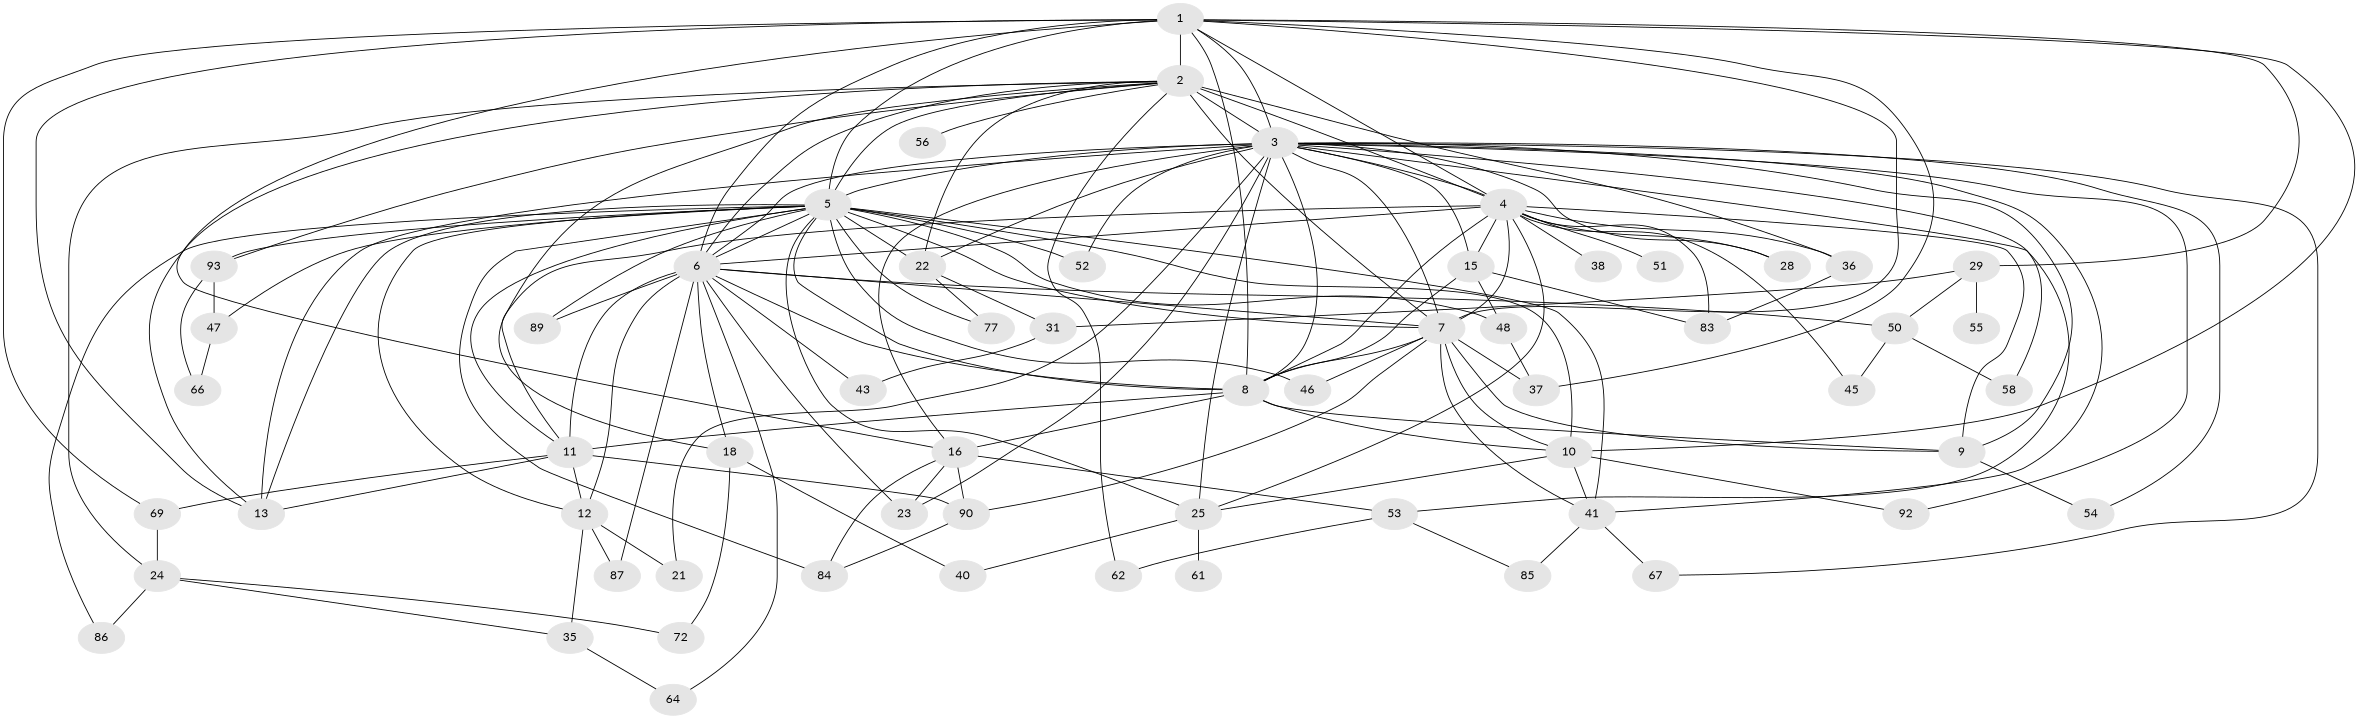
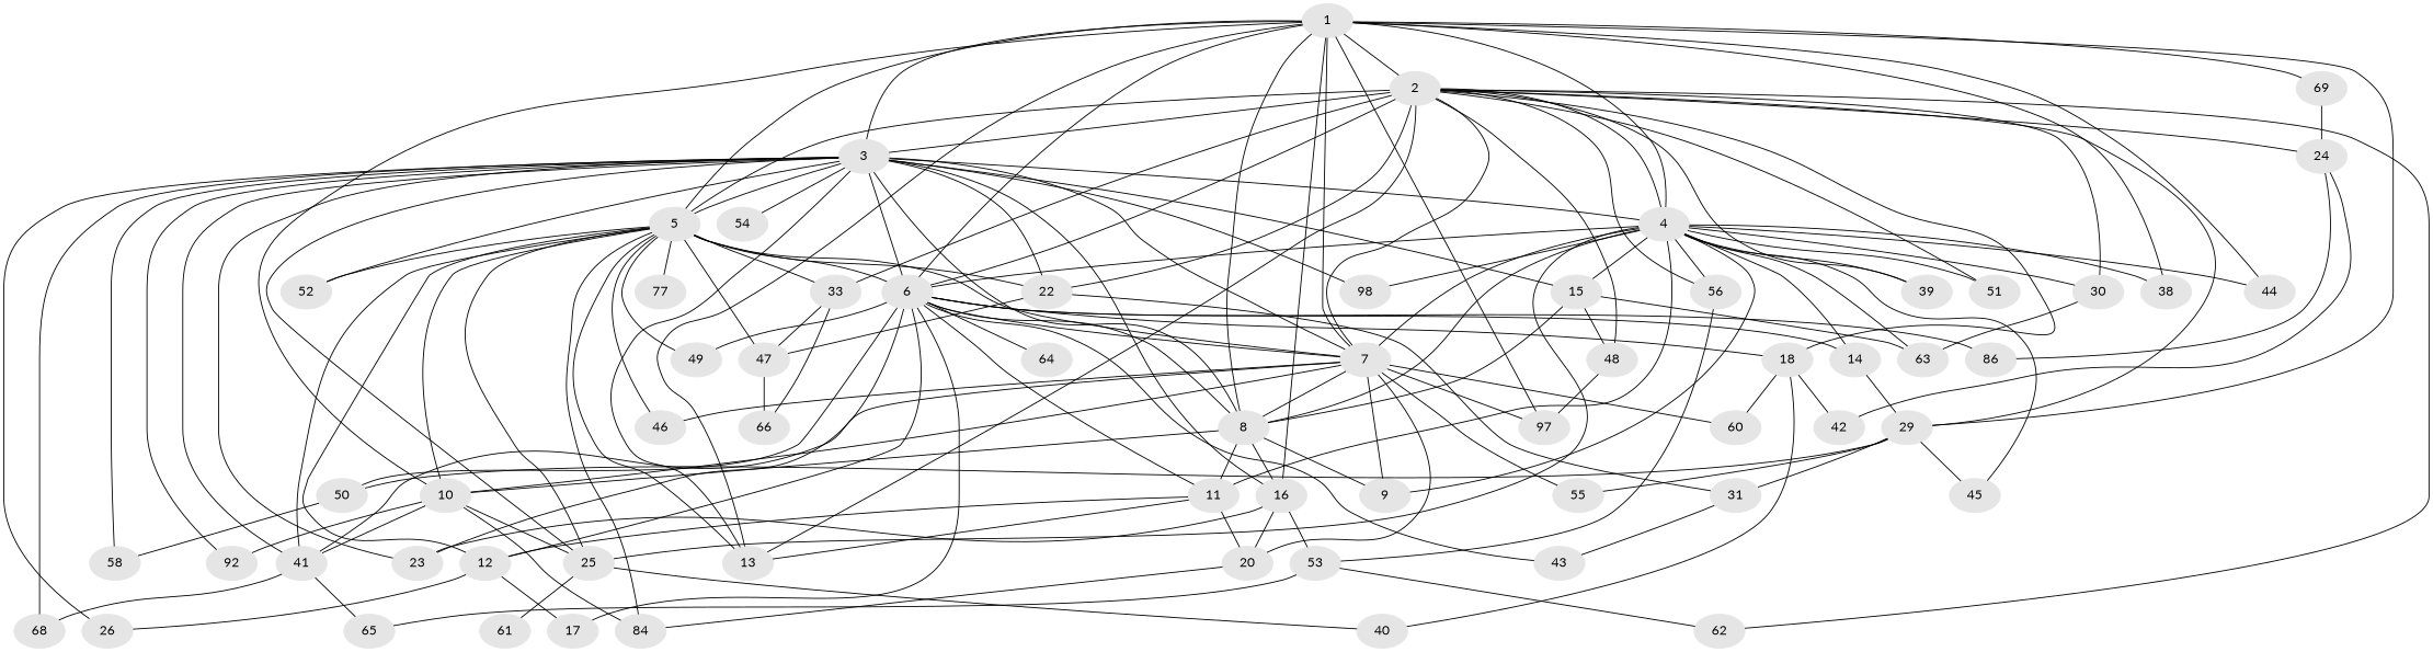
  graph {
    fontname=Lato
    node [color=gray90 fontname=Lato style=filled]
    edge [fontname=Lato weight=1.0]
    1
    2
    3
    4
    5
    6
    7
    8
    10
    13
    16
    n12 [label=69]
    29
-   37
+   37 [label=97]
    38
+   44
    18
    22
    24
-   33 [label=93]
-   36
+   33
+   36 [label=30]
+   39
    51
    56
    62
    9
    15
-   21
+   21 [label=26]
    23
    25
-   28
+   28 [label=98]
    n32 [label=92]
    41
    52
    53
    54
    58
-   67
+   67 [label=68]
    11
+   14
    45
-   63 [label=83]
+   63
    12
    n44 [label=84]
    46
    47
    48
-   49 [label=89]
+   49
    n49 [label=77]
-   17 [label=87]
+   17
    n51 [label=86]
    43
    50
    64
-   20 [label=90]
+   20
    55
+   60
    31
    40
-   42 [label=72]
-   35
+   42
    66
    61
-   65 [label=85]
+   65
    1 -- 2 [weight=9.0]
    1 -- 3 [weight=5.0]
    1 -- 4 [weight=3.0]
    1 -- 5 [weight=2.0]
    1 -- 6 [weight=3.0]
    1 -- 7 [weight=3.0]
    1 -- 8 [weight=2.0]
    1 -- 10
    1 -- 13
    1 -- 16
    1 -- n12
    1 -- 29
    1 -- 37
+   1 -- 38
+   1 -- 44
    2 -- 3 [weight=3.0]
    2 -- 4
    2 -- 5 [weight=3.0]
    2 -- 6
    2 -- 7
    2 -- 13
+   2 -- 29
    2 -- 18
    2 -- 22
    2 -- 24
    2 -- 33
    2 -- 36
+   2 -- 39
+   2 -- 51
    2 -- 56
    2 -- 62
    3 -- 4 [weight=2.0]
    3 -- 5 [weight=3.0]
    3 -- 6 [weight=2.0]
    3 -- 7 [weight=2.0]
    3 -- 8 [weight=3.0]
    3 -- 13
    3 -- 16
    3 -- 22
-   3 -- 9
    3 -- 15
    3 -- 21 [weight=2.0]
    3 -- 23
    3 -- 25 [weight=2.0]
    3 -- 28
    3 -- n32
    3 -- 41
    3 -- 52
-   3 -- 53
+   56 -- 53
    3 -- 54
    3 -- 58
    3 -- 67
    4 -- 6
    4 -- 7
    4 -- 8
    4 -- 38
+   4 -- 44
    4 -- 36
+   4 -- 39
    4 -- 51
+   4 -- 56
    4 -- 9
    4 -- 15
    4 -- 25
    4 -- 28
    4 -- 11 [weight=2.0]
+   4 -- 14
    4 -- 45
    4 -- 63
    5 -- 6
    5 -- 7
-   5 -- 8
    5 -- 10
    5 -- 13
    5 -- 22
    5 -- 33
    5 -- 25
    5 -- 41
    5 -- 52
-   5 -- 11
    5 -- 12
    5 -- n44 [weight=2.0]
    5 -- 46
    5 -- 47
-   5 -- 48
+   2 -- 48
    5 -- 49
    5 -- n49
    6 -- 7
    6 -- 8
    6 -- 18
    6 -- 23
    6 -- 11
+   6 -- 14
    6 -- 12
    6 -- 49
    6 -- 17
-   5 -- n51
+   6 -- n51
    6 -- 43
    6 -- 50
    6 -- 64
    7 -- 8
    7 -- 10
    7 -- 37
    7 -- 9
    7 -- 41
    7 -- 46
    7 -- 20
+   7 -- 55
+   7 -- 60
    8 -- 10
    8 -- 16 [weight=2.0]
    8 -- 9
    8 -- 11 [weight=8.0]
    10 -- 25
    10 -- n32
    10 -- 41
-   16 -- n44
+   10 -- n44
    16 -- 23
    16 -- 53
    16 -- 20
    n12 -- 24
-   50 -- 45
+   29 -- 45
    29 -- 50
    29 -- 55
    29 -- 31
+   18 -- 60
    18 -- 40
    18 -- 42
-   22 -- n49
+   22 -- 47
    22 -- 31
    24 -- n51
    24 -- 42
-   24 -- 35
    33 -- 47
    33 -- 66
    36 -- 63
-   9 -- 54
    15 -- 8
    15 -- 63
    15 -- 48
    25 -- 40
    25 -- 61
    41 -- 67
    41 -- 65
    53 -- 62
    53 -- 65
    11 -- 13
-   11 -- n12
    11 -- 12
    11 -- 20
+   14 -- 29
    12 -- 21
    12 -- 17
-   12 -- 35
    47 -- 66
    48 -- 37
    50 -- 58
    20 -- n44
    31 -- 43
-   35 -- 64
  }
